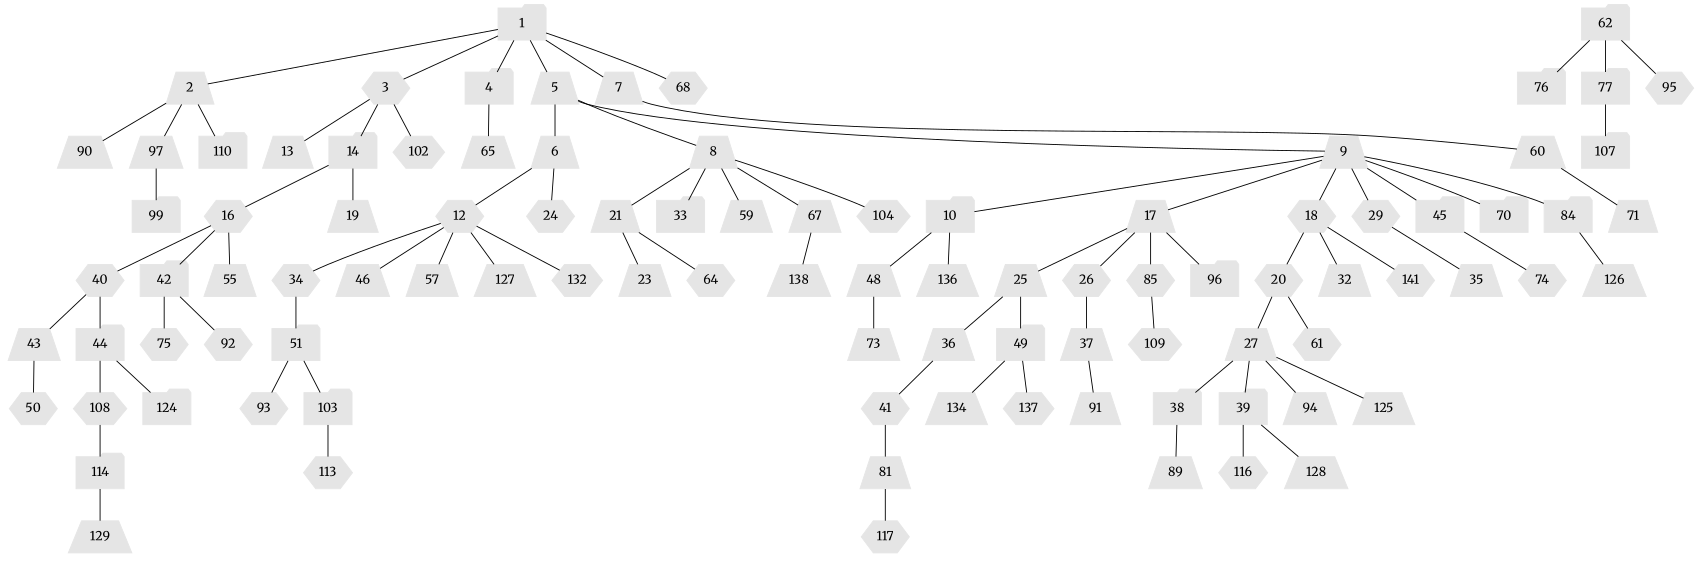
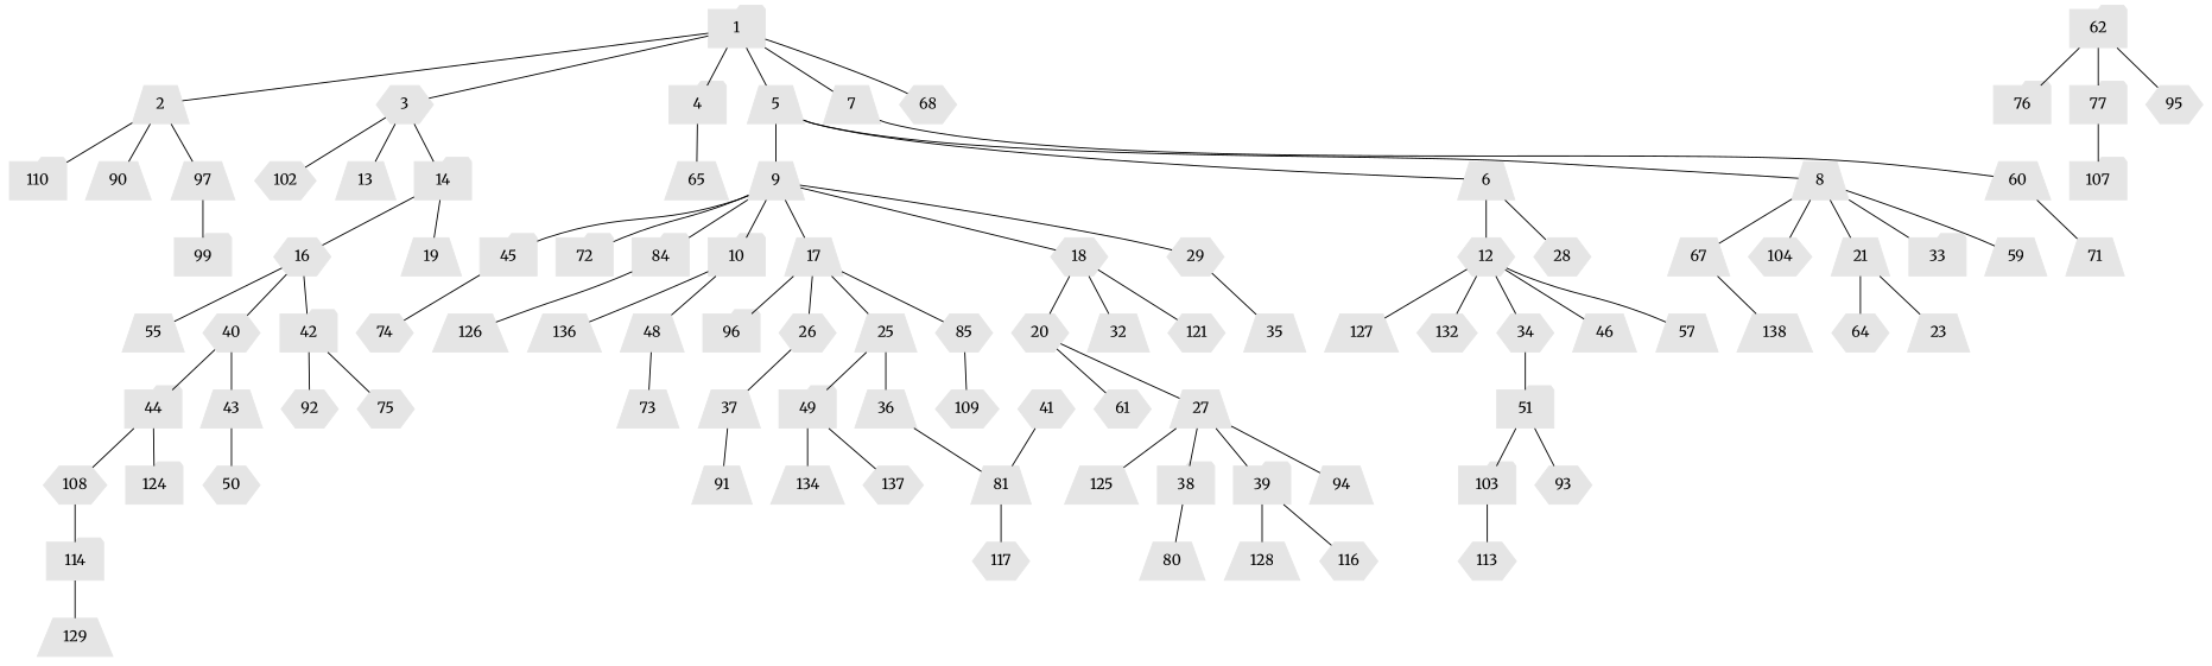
  graph {
    fontname=Merriweather
    node [color=gray90 fontname=Merriweather shape=trapezium style=filled]
    edge [fontname=Merriweather]
    1 [shape=folder super="+139"]
    2 [super="+58"]
    3 [shape=hexagon super="+63"]
    4 [shape=folder super="+11"]
    5
    7 [super="+30"]
    68 [shape=hexagon]
    90
    97 [super="+131"]
    110 [shape=folder]
    13
    14 [shape=folder super="+79"]
    102 [shape=hexagon]
    65
    6 [super="+83"]
    8 [super="+53"]
    9 [super="+15"]
    60
    99 [shape=folder]
    16 [shape=hexagon super="+31"]
    19
    12 [shape=hexagon super="+24"]
-   28 [shape=hexagon label=24]
+   28 [shape=hexagon]
    21 [super="+66"]
    33 [shape=folder]
    59
    67 [super="+70"]
    104 [shape=hexagon]
    10 [shape=folder super="+82"]
    17 [super="+120"]
    18 [shape=hexagon super="+22"]
    29 [shape=hexagon super="+54"]
    45 [shape=folder]
-   72 [shape=folder label=70]
+   72 [shape=folder]
    84 [shape=folder super="+133"]
    34 [shape=hexagon]
    46
    57 [super="+135"]
    127
    132 [shape=hexagon]
    71 [super="+88"]
    23
    64 [shape=hexagon]
    62 [shape=folder super="+112"]
    76 [shape=folder super="+115"]
    77 [shape=folder super="+87"]
    95 [shape=hexagon]
    138
    48
    136
    25 [super="+52"]
    26 [shape=hexagon super="+89"]
    85 [shape=hexagon]
    96 [shape=folder super="+130"]
    20 [shape=hexagon super="+86"]
    32
-   141 [shape=hexagon]
+   141 [shape=hexagon label=121]
    35
    74 [shape=hexagon super="+123"]
    126
    73
    51 [shape=folder]
    40 [shape=hexagon]
    42 [shape=folder super="+69"]
    55
    43
    44 [shape=folder super="+118"]
    75 [shape=hexagon]
    92 [shape=hexagon]
    36
    49 [shape=folder super="+56"]
    37 [super="+47"]
    109 [shape=hexagon super="+121"]
    27 [super="+101"]
    61 [shape=hexagon super="+98"]
    38 [shape=folder super="+78"]
    39 [shape=folder super="+106"]
    94
    125
    41 [shape=hexagon]
    134
    137 [shape=hexagon]
    91
-   80 [label=89]
+   80
    116 [shape=hexagon]
    128
    93 [shape=hexagon super="+100"]
    103 [shape=folder super="+111"]
    81 [super="+105"]
    50 [shape=hexagon super="+119"]
    108 [shape=hexagon super="+140"]
    124 [shape=folder]
    117 [shape=hexagon]
    114 [shape=folder super="+122"]
    113 [shape=hexagon]
    107 [shape=folder]
    129
    1 -- 2
    1 -- 3
    1 -- 4
    1 -- 5
    1 -- 7
    1 -- 68
    2 -- 90
    2 -- 97
    2 -- 110
    3 -- 13
    3 -- 14
    3 -- 102
    4 -- 65
    5 -- 6
    5 -- 8
    5 -- 9
    7 -- 60
    97 -- 99
    14 -- 16
    14 -- 19
    6 -- 12
    6 -- 28
    8 -- 21
    8 -- 33
    8 -- 59
    8 -- 67
    8 -- 104
    9 -- 10
    9 -- 17
    9 -- 18
    9 -- 29
    9 -- 45
    9 -- 72
    9 -- 84
    60 -- 71
    16 -- 40
    16 -- 42
    16 -- 55
    12 -- 34
    12 -- 46
    12 -- 57
    12 -- 127
    12 -- 132
    21 -- 23
    21 -- 64
    67 -- 138
    10 -- 48
    10 -- 136
    17 -- 25
    17 -- 26
    17 -- 85
    17 -- 96
    18 -- 20
    18 -- 32
    18 -- 141
    29 -- 35
    45 -- 74
    84 -- 126
    34 -- 51
    62 -- 76
    62 -- 77
    62 -- 95
    77 -- 107
    48 -- 73
    25 -- 36
    25 -- 49
    26 -- 37
    85 -- 109
    20 -- 27
    20 -- 61
    51 -- 93
    51 -- 103
    40 -- 43
    40 -- 44
    42 -- 75
    42 -- 92
    43 -- 50
    44 -- 108
    44 -- 124
-   36 -- 41
+   36 -- 81
    49 -- 134
    49 -- 137
    37 -- 91
    27 -- 38
    27 -- 39
    27 -- 94
    27 -- 125
    38 -- 80
    39 -- 116
    39 -- 128
    41 -- 81
    103 -- 113
    81 -- 117
    108 -- 114
    114 -- 129
  }
